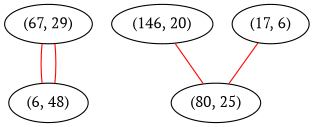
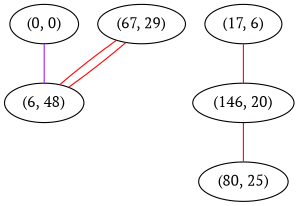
  graph {
    fontname="PT Serif"
    node [fontname="PT Serif"]
    edge [color=red fontname="PT Serif" weight=1]
+   "(0, 0)"
    "(6, 48)"
    "(146, 20)"
    "(80, 25)"
    n5 [label="(17, 6)"]
    "(67, 29)"
+   "(0, 0)" -- "(6, 48)" [color=purple weight=4]
    "(146, 20)" -- "(80, 25)"
-   n5 -- "(80, 25)"
+   n5 -- "(146, 20)"
    "(67, 29)" -- "(6, 48)"
    "(67, 29)" -- "(6, 48)"
  }
